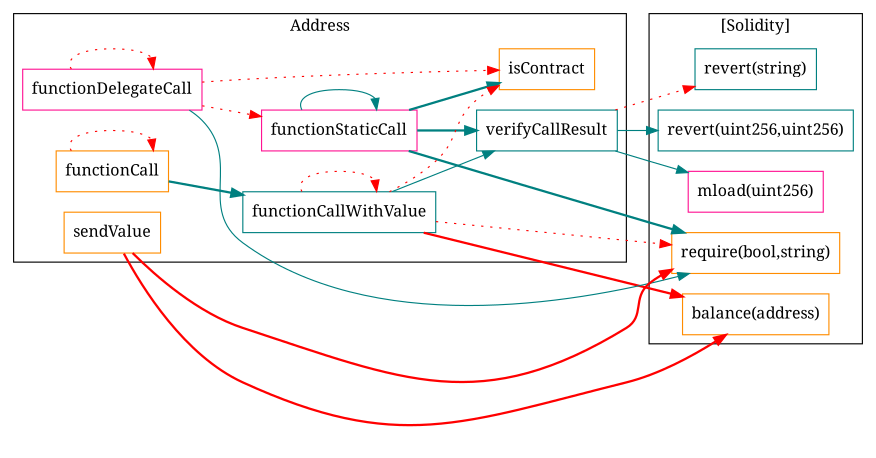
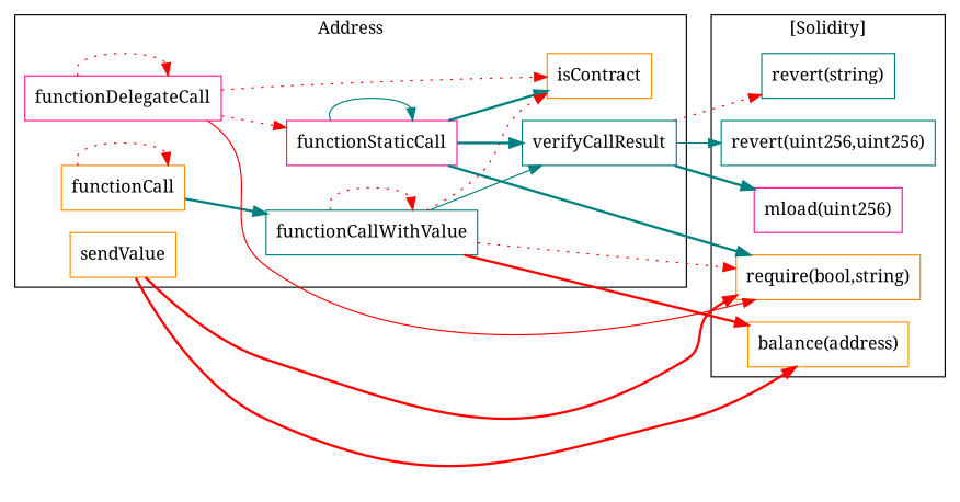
  strict digraph {
    fontname="Noto Serif"
    rankdir=LR
    node [color=darkorange fontname="Noto Serif" shape=box]
    edge [color=red fontname="Noto Serif" style=bold]
    n1 [color=teal label=verifyCallResult]
    n2 [color=deeppink label=functionStaticCall]
    n3 [label=isContract]
    n4 [color=teal label=functionCallWithValue]
    n5 [label=functionCall]
    n6 [color=deeppink label=functionDelegateCall]
    n7 [label=sendValue]
    "mload(uint256)" [color=deeppink]
    "revert(string)" [color=teal]
    "revert(uint256,uint256)" [color=teal]
    "require(bool,string)"
    "balance(address)"
    subgraph cluster_1 {
      label=Address
      n1
      n2
      n3
      n4
      n5
      n6
      n7
    }
    subgraph cluster_2 {
      label="[Solidity]"
      "mload(uint256)"
      "revert(string)"
      "revert(uint256,uint256)"
      "require(bool,string)"
      "balance(address)"
    }
-   n1 -> "mload(uint256)" [color=teal style=solid]
+   n1 -> "mload(uint256)" [color=teal]
    n1 -> "revert(string)" [style=dotted]
    n1 -> "revert(uint256,uint256)" [color=teal style=solid]
    n2 -> n1 [color=teal]
    n2 -> n2 [color=teal style=solid]
    n2 -> n3 [color=teal]
    n2 -> "require(bool,string)" [color=teal]
    n4 -> n1 [color=teal style=solid]
    n4 -> n3 [style=dotted]
    n4 -> n4 [style=dotted]
    n4 -> "require(bool,string)" [style=dotted]
    n4 -> "balance(address)"
    n5 -> n4 [color=teal]
    n5 -> n5 [style=dotted]
    n6 -> n2 [style=dotted]
    n6 -> n3 [style=dotted]
    n6 -> n6 [style=dotted]
-   n6 -> "require(bool,string)" [color=teal style=solid]
+   n6 -> "require(bool,string)" [style=solid]
    n7 -> "require(bool,string)"
    n7 -> "balance(address)"
  }
